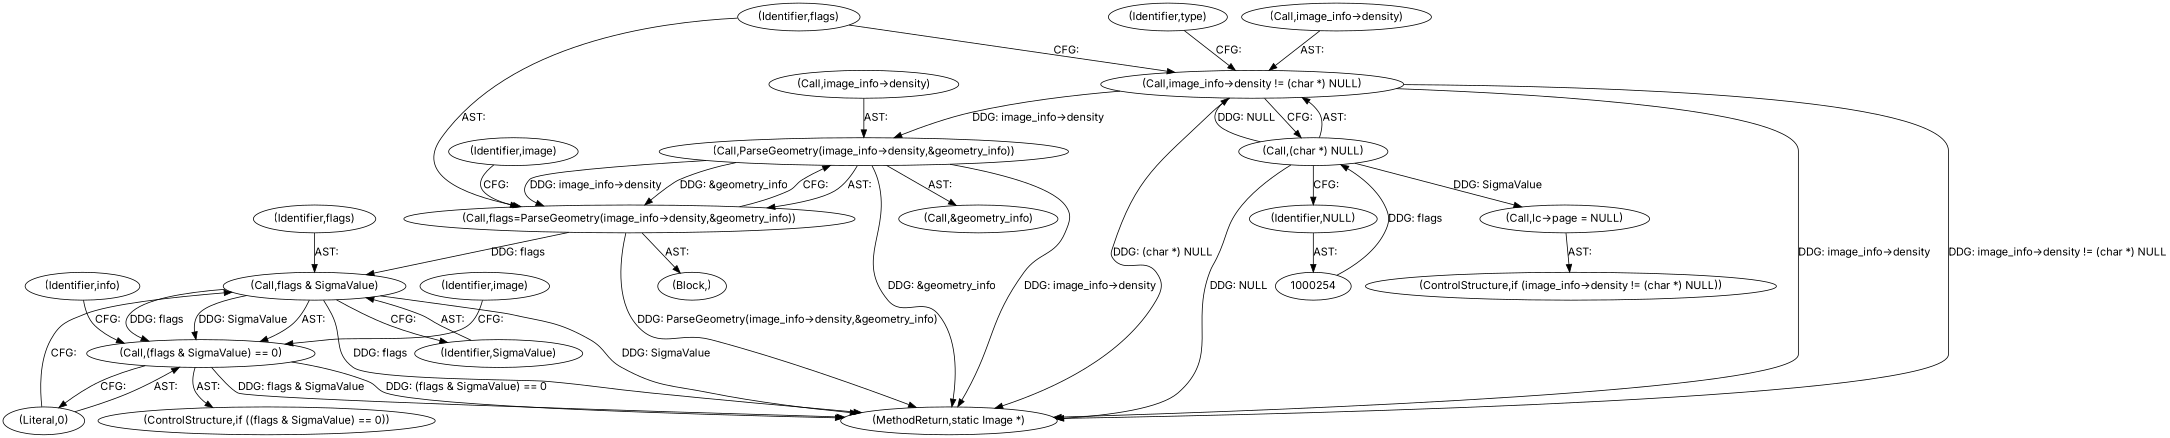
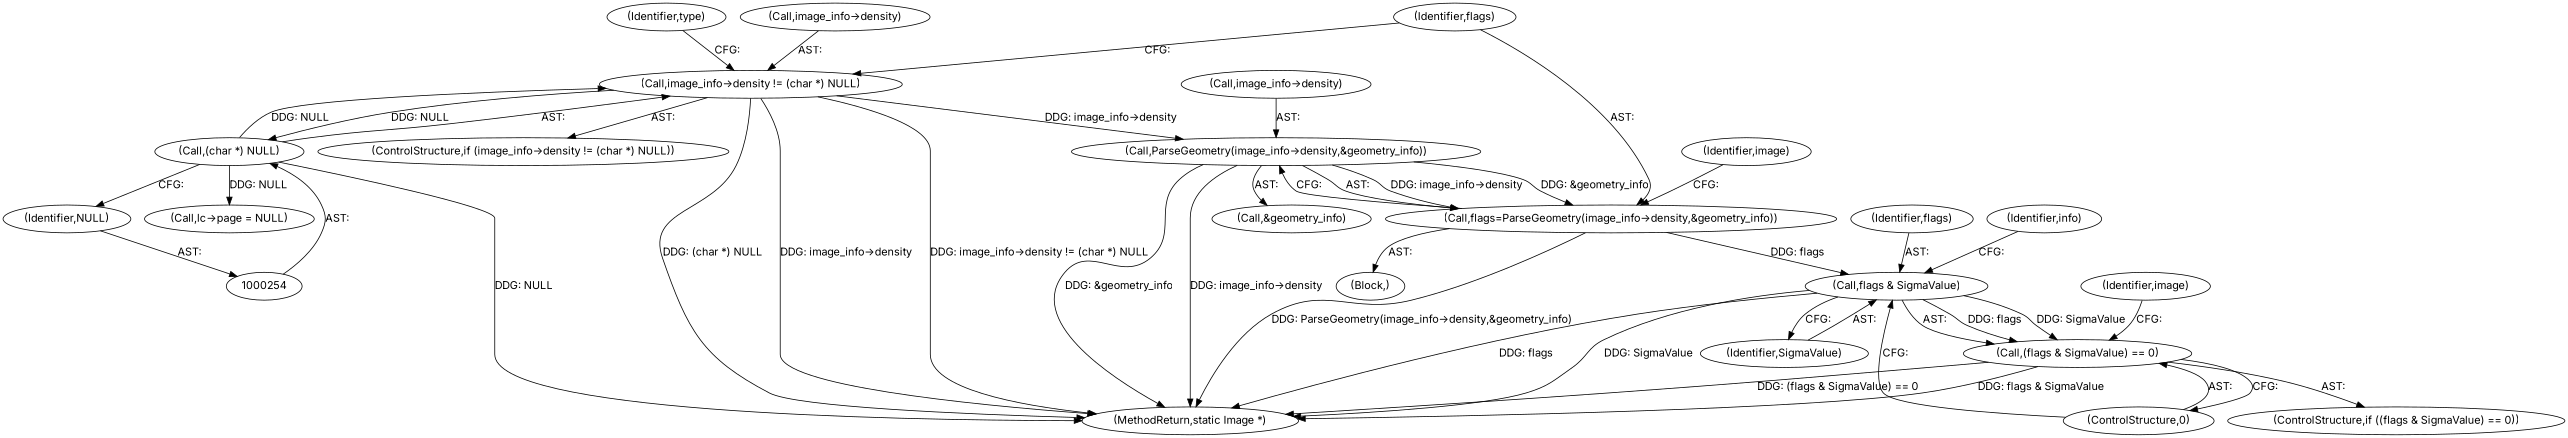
  digraph {
    fontname=Inter
    node [fontname=Inter]
    edge [fontname=Inter]
    n1 [label="(Call,image_info->density != (char *) NULL)"]
    n2 [label="(Call,(char *) NULL)"]
    n3 [label="(Call,ParseGeometry(image_info->density,&geometry_info))"]
    n4 [label="(ControlStructure,if (image_info->density != (char *) NULL))"]
    n5 [label="(MethodReturn,static Image *)"]
    n6 [label="(Call,lc->page = NULL)"]
    n7 [label="(Identifier,NULL)"]
    n8 [label="(Call,flags=ParseGeometry(image_info->density,&geometry_info))"]
    n9 [label="(Call,&geometry_info)"]
    1000254
    n11 [label="(Call,flags & SigmaValue)"]
    n12 [label="(Block,)"]
    n13 [label="(Call,(flags & SigmaValue) == 0)"]
    n14 [label="(Identifier,SigmaValue)"]
    n15 [label="(ControlStructure,if ((flags & SigmaValue) == 0))"]
-   n16 [label="(Literal,0)"]
+   n16 [label="(ControlStructure,0)"]
    n17 [label="(Identifier,flags)"]
    n18 [label="(Call,image_info->density)"]
    n19 [label="(Identifier,type)"]
    n20 [label="(Identifier,flags)"]
    n21 [label="(Identifier,image)"]
    n22 [label="(Identifier,info)"]
    n23 [label="(Call,image_info->density)"]
    n24 [label="(Identifier,image)"]
-   n1 -> n2 [label="CFG: "]
+   n1 -> n2 [label="DDG: NULL"]
    n1 -> n3 [label="DDG: image_info->density"]
-   n6 -> n4 [label="AST: "]
+   n1 -> n4 [label="AST: "]
    n1 -> n5 [label="DDG: (char *) NULL"]
    n1 -> n5 [label="DDG: image_info->density"]
    n1 -> n5 [label="DDG: image_info->density != (char *) NULL"]
    n2 -> n1 [label="AST: "]
    n2 -> n1 [label="DDG: NULL"]
    n2 -> n5 [label="DDG: NULL"]
-   n2 -> n6 [label="DDG: SigmaValue"]
+   n2 -> n6 [label="DDG: NULL"]
    n2 -> n7 [label="CFG: "]
    n3 -> n5 [label="DDG: &geometry_info"]
    n3 -> n5 [label="DDG: image_info->density"]
    n3 -> n8 [label="AST: "]
    n3 -> n8 [label="DDG: image_info->density"]
    n3 -> n8 [label="DDG: &geometry_info"]
    n3 -> n9 [label="AST: "]
    n7 -> 1000254 [label="AST: "]
    n8 -> n3 [label="CFG: "]
    n8 -> n5 [label="DDG: ParseGeometry(image_info->density,&geometry_info)"]
    n8 -> n11 [label="DDG: flags"]
    n8 -> n12 [label="AST: "]
-   1000254 -> n2 [label="DDG: flags"]
+   1000254 -> n2 [label="AST: "]
    n11 -> n5 [label="DDG: SigmaValue"]
    n11 -> n5 [label="DDG: flags"]
    n11 -> n13 [label="AST: "]
    n11 -> n13 [label="DDG: flags"]
    n11 -> n13 [label="DDG: SigmaValue"]
    n11 -> n14 [label="CFG: "]
    n13 -> n5 [label="DDG: (flags & SigmaValue) == 0"]
    n13 -> n5 [label="DDG: flags & SigmaValue"]
    n13 -> n15 [label="AST: "]
    n13 -> n16 [label="CFG: "]
    n14 -> n11 [label="AST: "]
    n16 -> n11 [label="CFG: "]
    n16 -> n13 [label="AST: "]
    n17 -> n1 [label="CFG: "]
    n17 -> n8 [label="AST: "]
    n18 -> n3 [label="AST: "]
    n19 -> n1 [label="CFG: "]
    n20 -> n11 [label="AST: "]
    n21 -> n8 [label="CFG: "]
-   n22 -> n13 [label="CFG: "]
+   n22 -> n11 [label="CFG: "]
    n23 -> n1 [label="AST: "]
    n24 -> n13 [label="CFG: "]
  }
